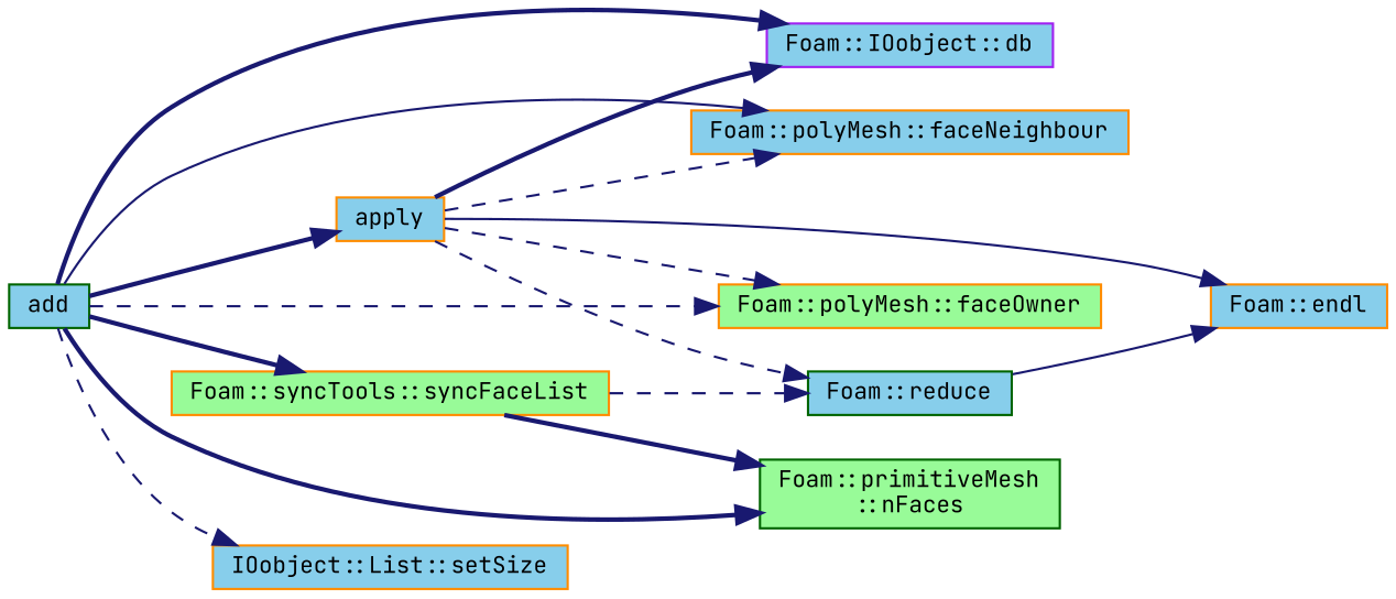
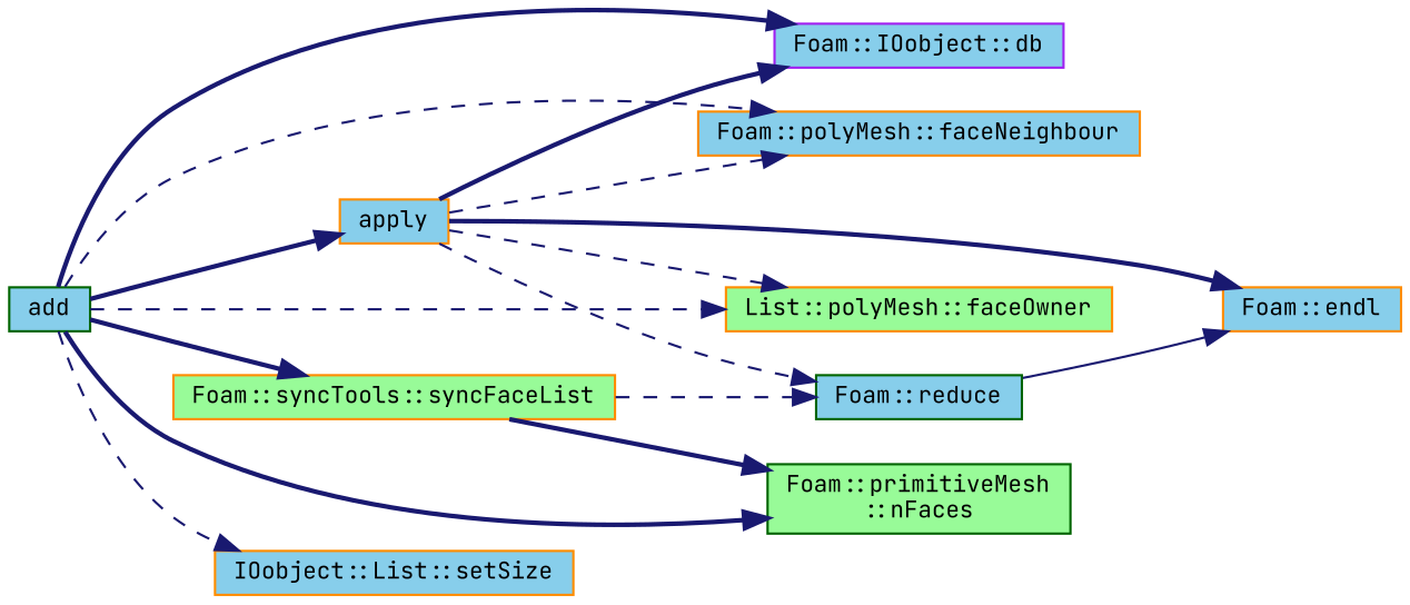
  digraph {
    fontname="JetBrains Mono"
    rankdir=LR
    node [color=darkorange fillcolor=skyblue fontname="JetBrains Mono" fontsize=10 shape=record style=filled]
    edge [color=midnightblue fontname="JetBrains Mono" fontsize=10 labelfontname=Helvetica labelfontsize=10 style=bold]
    n1 [color=darkgreen fontcolor=black height=0.2 label=add width=0.4]
    n2 [height=0.2 label=apply width=0.4]
    n3 [color=purple height=0.2 label="Foam::IOobject::db" width=0.4]
    n4 [height=0.2 label="Foam::polyMesh::faceNeighbour" width=0.4]
-   n5 [fillcolor=palegreen height=0.2 label="Foam::polyMesh::faceOwner" width=0.4]
+   n5 [fillcolor=palegreen height=0.2 label="List::polyMesh::faceOwner" width=0.4]
    n6 [color=darkgreen fillcolor=palegreen height=0.2 label="Foam::primitiveMesh\l::nFaces" width=0.4]
    n7 [height=0.2 label="IOobject::List::setSize" width=0.4]
    n8 [fillcolor=palegreen height=0.2 label="Foam::syncTools::syncFaceList" width=0.4]
    n9 [color=darkgreen height=0.2 label="Foam::reduce" width=0.4]
    n10 [height=0.2 label="Foam::endl" width=0.4]
    n1 -> n2
    n1 -> n3
-   n1 -> n4 [style=solid]
+   n1 -> n4 [style=dashed]
    n1 -> n5 [style=dashed]
    n1 -> n6
    n1 -> n7 [style=dashed]
    n1 -> n8
    n2 -> n3
    n2 -> n4 [style=dashed]
    n2 -> n5 [style=dashed]
    n2 -> n9 [style=dashed]
-   n2 -> n10 [style=solid]
+   n2 -> n10
    n8 -> n6
    n8 -> n9 [style=dashed]
    n9 -> n10 [style=solid]
  }
